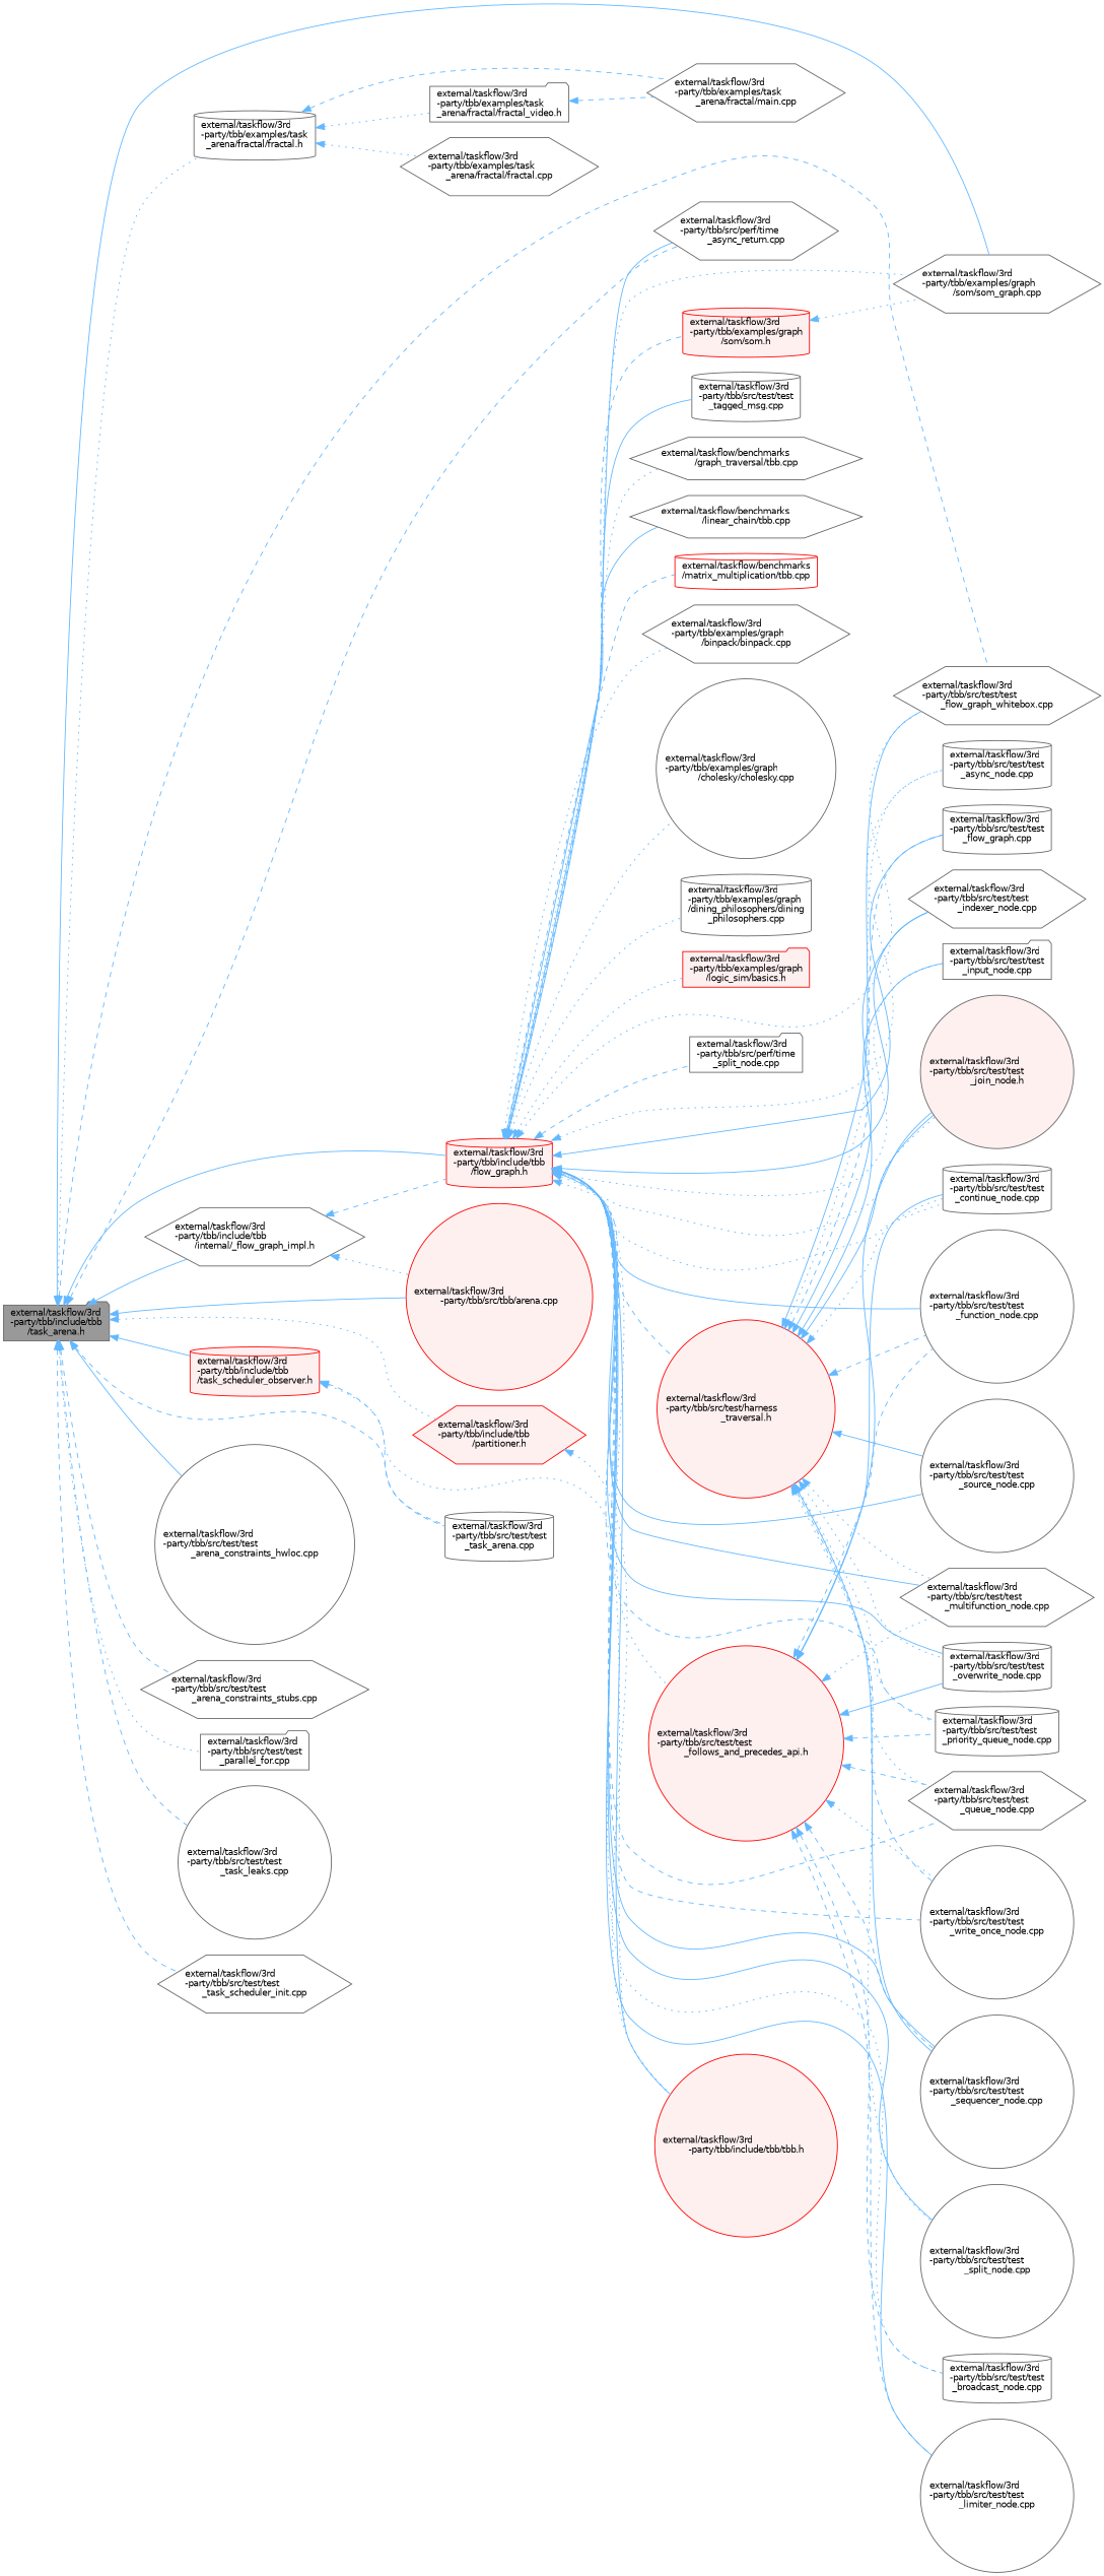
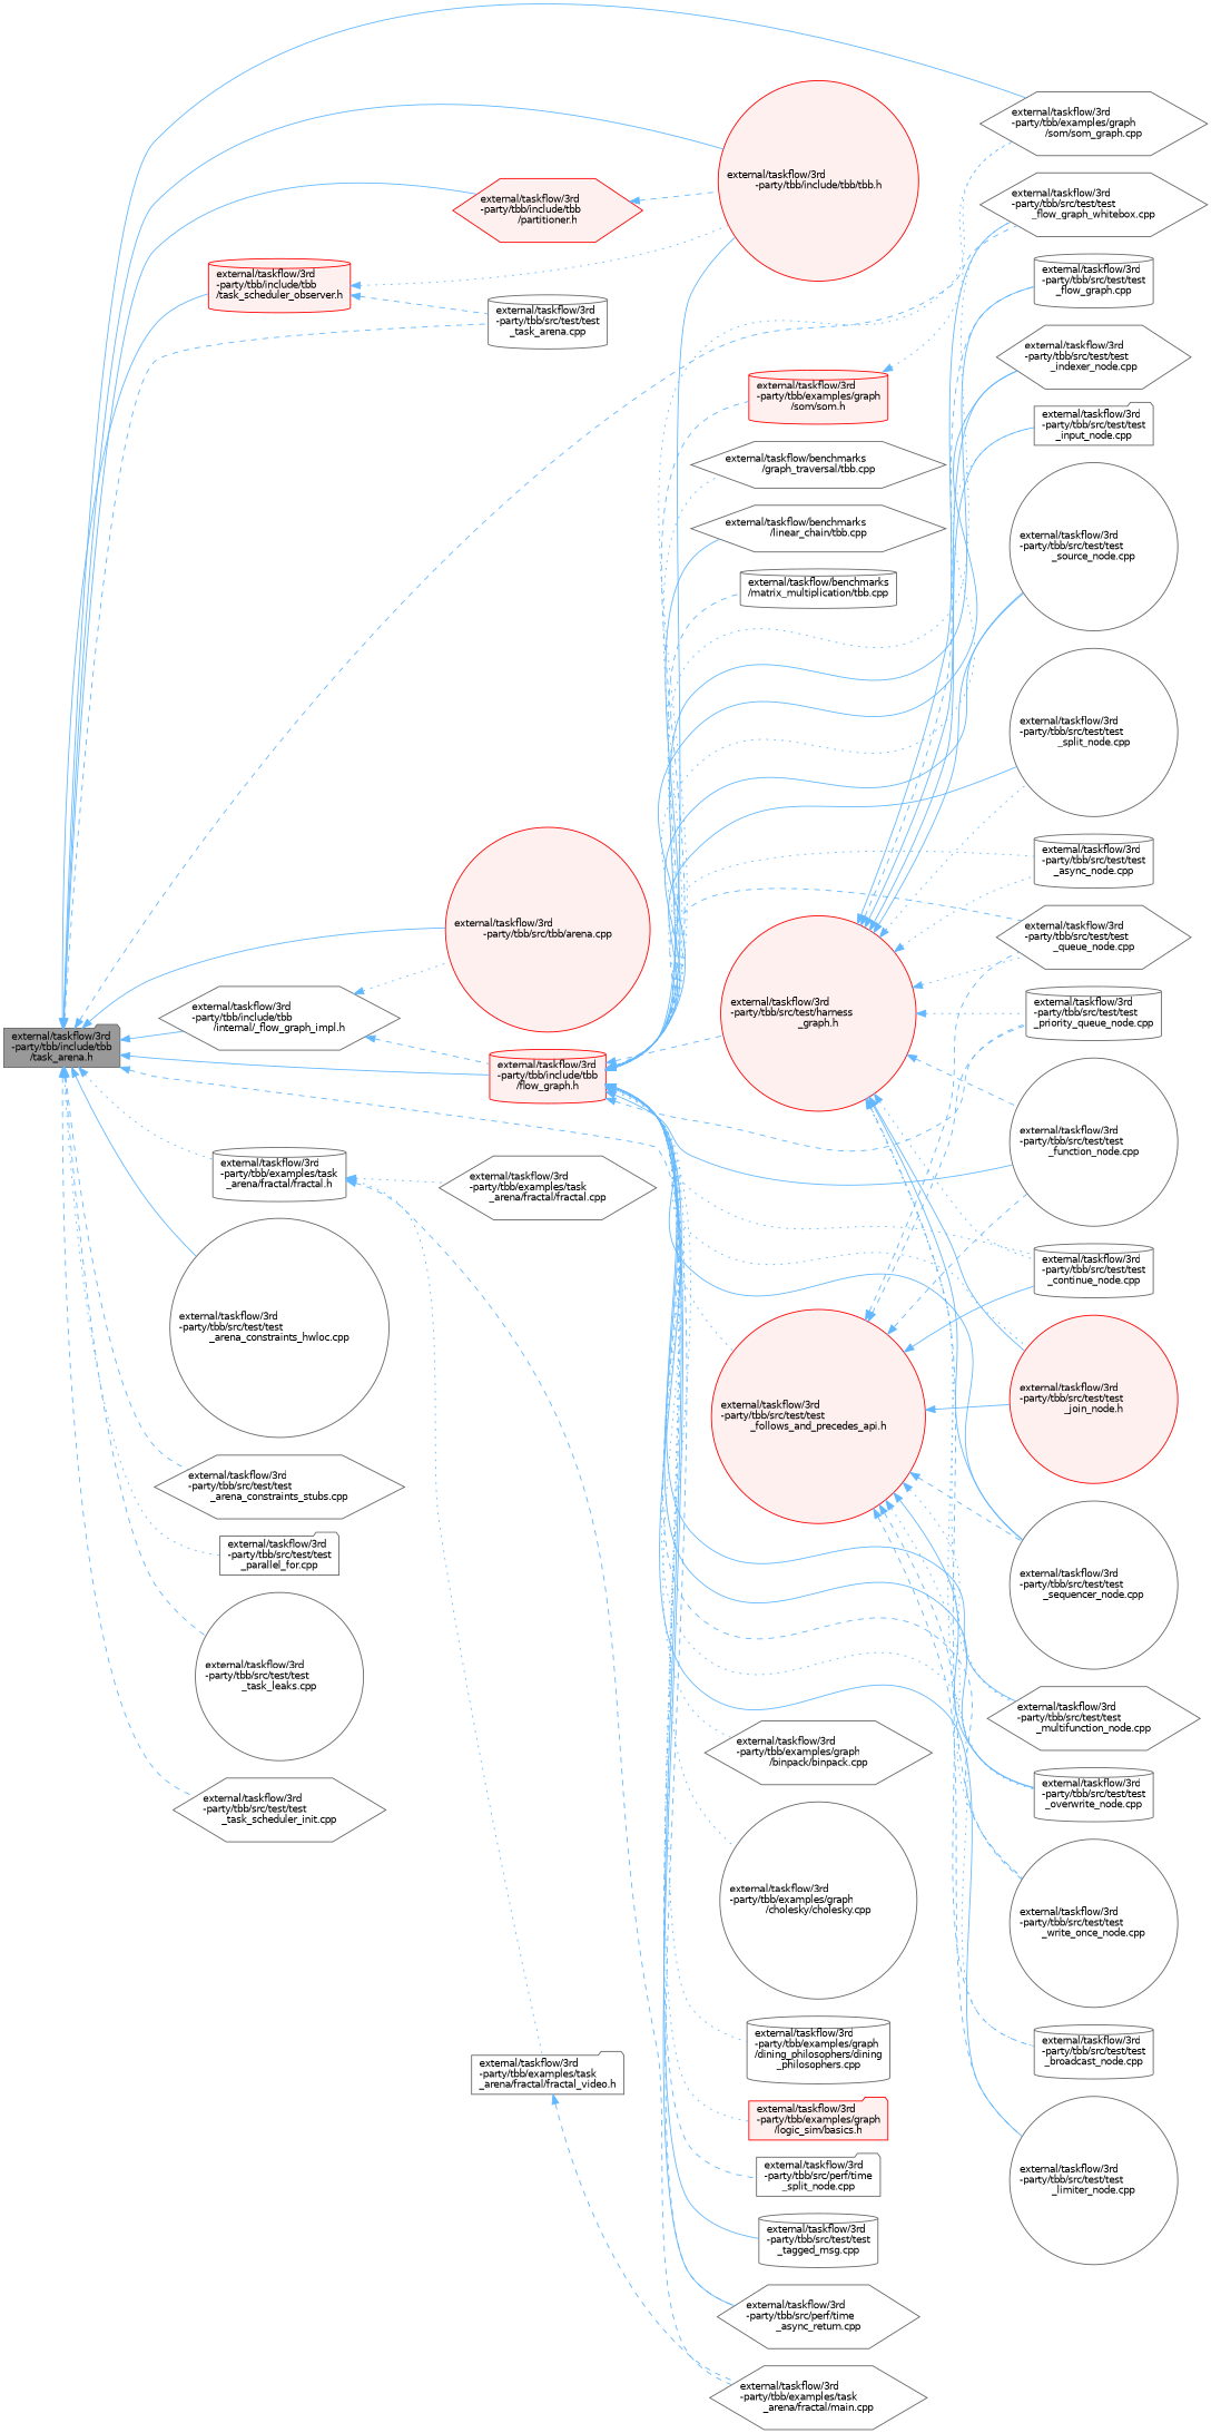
  digraph {
    rankdir=LR
    node [color=grey40 fillcolor=white fontname=Helvetica fontsize=10 shape=hexagon style=filled]
    edge [color=steelblue1 dir=back fontname=Helvetica fontsize=10 labelfontname=Helvetica labelfontsize=10 style=dotted]
    n1 [color=gray40 fillcolor=grey60 fontcolor=black height=0.2 label="external/taskflow/3rd\l-party/tbb/include/tbb\l/task_arena.h" shape=folder width=0.4]
    n2 [height=0.2 label="external/taskflow/3rd\l-party/tbb/examples/graph\l/som/som_graph.cpp" width=0.4]
    n3 [height=0.2 label="external/taskflow/3rd\l-party/tbb/examples/task\l_arena/fractal/fractal.h" shape=cylinder width=0.4]
    n4 [color=red fillcolor="#FFF0F0" height=0.2 label="external/taskflow/3rd\l-party/tbb/include/tbb\l/flow_graph.h" shape=cylinder width=0.4]
    n5 [color=red fillcolor="#FFF0F0" height=0.2 label="external/taskflow/3rd\l-party/tbb/include/tbb/tbb.h" shape=circle width=0.4]
    n6 [height=0.2 label="external/taskflow/3rd\l-party/tbb/src/perf/time\l_async_return.cpp" width=0.4]
    n7 [height=0.2 label="external/taskflow/3rd\l-party/tbb/src/test/test\l_flow_graph_whitebox.cpp" width=0.4]
    n8 [height=0.2 label="external/taskflow/3rd\l-party/tbb/include/tbb\l/internal/_flow_graph_impl.h" width=0.4]
    n9 [color=red fillcolor="#FFF0F0" height=0.2 label="external/taskflow/3rd\l-party/tbb/src/tbb/arena.cpp" shape=circle width=0.4]
    n10 [color=red fillcolor="#FFF0F0" height=0.2 label="external/taskflow/3rd\l-party/tbb/include/tbb\l/partitioner.h" width=0.4]
    n11 [color=red fillcolor="#FFF0F0" height=0.2 label="external/taskflow/3rd\l-party/tbb/include/tbb\l/task_scheduler_observer.h" shape=cylinder width=0.4]
    n12 [height=0.2 label="external/taskflow/3rd\l-party/tbb/src/test/test\l_task_arena.cpp" shape=cylinder width=0.4]
    n13 [height=0.2 label="external/taskflow/3rd\l-party/tbb/src/test/test\l_arena_constraints_hwloc.cpp" shape=circle width=0.4]
    n14 [height=0.2 label="external/taskflow/3rd\l-party/tbb/src/test/test\l_arena_constraints_stubs.cpp" width=0.4]
    n15 [height=0.2 label="external/taskflow/3rd\l-party/tbb/src/test/test\l_parallel_for.cpp" shape=folder width=0.4]
    n16 [height=0.2 label="external/taskflow/3rd\l-party/tbb/src/test/test\l_task_leaks.cpp" shape=circle width=0.4]
    n17 [height=0.2 label="external/taskflow/3rd\l-party/tbb/src/test/test\l_task_scheduler_init.cpp" width=0.4]
    n18 [height=0.2 label="external/taskflow/3rd\l-party/tbb/examples/task\l_arena/fractal/fractal.cpp" width=0.4]
    n19 [height=0.2 label="external/taskflow/3rd\l-party/tbb/examples/task\l_arena/fractal/fractal_video.h" shape=folder width=0.4]
    n20 [height=0.2 label="external/taskflow/3rd\l-party/tbb/examples/task\l_arena/fractal/main.cpp" width=0.4]
    n21 [height=0.2 label="external/taskflow/3rd\l-party/tbb/examples/graph\l/binpack/binpack.cpp" width=0.4]
    n22 [height=0.2 label="external/taskflow/3rd\l-party/tbb/examples/graph\l/cholesky/cholesky.cpp" shape=circle width=0.4]
    n23 [height=0.2 label="external/taskflow/3rd\l-party/tbb/examples/graph\l/dining_philosophers/dining\l_philosophers.cpp" shape=cylinder width=0.4]
    n24 [color=red fillcolor="#FFF0F0" height=0.2 label="external/taskflow/3rd\l-party/tbb/examples/graph\l/logic_sim/basics.h" shape=folder width=0.4]
    n25 [color=red fillcolor="#FFF0F0" height=0.2 label="external/taskflow/3rd\l-party/tbb/examples/graph\l/som/som.h" shape=cylinder width=0.4]
    n26 [height=0.2 label="external/taskflow/3rd\l-party/tbb/src/perf/time\l_split_node.cpp" shape=folder width=0.4]
-   n27 [color=red fillcolor="#FFF0F0" height=0.2 label="external/taskflow/3rd\l-party/tbb/src/test/harness\l_traversal.h" shape=circle width=0.4]
+   n27 [color=red fillcolor="#FFF0F0" height=0.2 label="external/taskflow/3rd\l-party/tbb/src/test/harness\l_graph.h" shape=circle width=0.4]
    n28 [height=0.2 label="external/taskflow/3rd\l-party/tbb/src/test/test\l_async_node.cpp" shape=cylinder width=0.4]
    n29 [height=0.2 label="external/taskflow/3rd\l-party/tbb/src/test/test\l_continue_node.cpp" shape=cylinder width=0.4]
    n30 [height=0.2 label="external/taskflow/3rd\l-party/tbb/src/test/test\l_flow_graph.cpp" shape=cylinder width=0.4]
    n31 [height=0.2 label="external/taskflow/3rd\l-party/tbb/src/test/test\l_function_node.cpp" shape=circle width=0.4]
    n32 [height=0.2 label="external/taskflow/3rd\l-party/tbb/src/test/test\l_indexer_node.cpp" width=0.4]
    n33 [height=0.2 label="external/taskflow/3rd\l-party/tbb/src/test/test\l_input_node.cpp" shape=folder width=0.4]
-   n34 [fillcolor="#FFF0F0" height=0.2 label="external/taskflow/3rd\l-party/tbb/src/test/test\l_join_node.h" shape=circle width=0.4]
+   n34 [color=red fillcolor="#FFF0F0" height=0.2 label="external/taskflow/3rd\l-party/tbb/src/test/test\l_join_node.h" shape=circle width=0.4]
    n35 [height=0.2 label="external/taskflow/3rd\l-party/tbb/src/test/test\l_multifunction_node.cpp" width=0.4]
    n36 [height=0.2 label="external/taskflow/3rd\l-party/tbb/src/test/test\l_overwrite_node.cpp" shape=cylinder width=0.4]
    n37 [height=0.2 label="external/taskflow/3rd\l-party/tbb/src/test/test\l_priority_queue_node.cpp" shape=cylinder width=0.4]
    n38 [height=0.2 label="external/taskflow/3rd\l-party/tbb/src/test/test\l_queue_node.cpp" width=0.4]
    n39 [height=0.2 label="external/taskflow/3rd\l-party/tbb/src/test/test\l_sequencer_node.cpp" shape=circle width=0.4]
    n40 [height=0.2 label="external/taskflow/3rd\l-party/tbb/src/test/test\l_source_node.cpp" shape=circle width=0.4]
    n41 [height=0.2 label="external/taskflow/3rd\l-party/tbb/src/test/test\l_split_node.cpp" shape=circle width=0.4]
    n42 [height=0.2 label="external/taskflow/3rd\l-party/tbb/src/test/test\l_write_once_node.cpp" shape=circle width=0.4]
    n43 [height=0.2 label="external/taskflow/3rd\l-party/tbb/src/test/test\l_broadcast_node.cpp" shape=cylinder width=0.4]
    n44 [color=red fillcolor="#FFF0F0" height=0.2 label="external/taskflow/3rd\l-party/tbb/src/test/test\l_follows_and_precedes_api.h" shape=circle width=0.4]
    n45 [height=0.2 label="external/taskflow/3rd\l-party/tbb/src/test/test\l_limiter_node.cpp" shape=circle width=0.4]
    n46 [height=0.2 label="external/taskflow/3rd\l-party/tbb/src/test/test\l_tagged_msg.cpp" shape=cylinder width=0.4]
    n47 [height=0.2 label="external/taskflow/benchmarks\l/graph_traversal/tbb.cpp" width=0.4]
    n48 [height=0.2 label="external/taskflow/benchmarks\l/linear_chain/tbb.cpp" width=0.4]
-   n49 [color=red height=0.2 label="external/taskflow/benchmarks\l/matrix_multiplication/tbb.cpp" shape=cylinder width=0.4]
+   n49 [height=0.2 label="external/taskflow/benchmarks\l/matrix_multiplication/tbb.cpp" shape=cylinder width=0.4]
    n1 -> n2 [style=solid]
    n1 -> n3
    n1 -> n4 [style=solid]
+   n1 -> n5 [style=solid]
    n1 -> n6 [style=dashed]
    n1 -> n7 [style=dashed]
    n1 -> n8 [style=solid]
    n1 -> n9 [style=solid]
-   n1 -> n10
+   n1 -> n10 [style=solid]
    n1 -> n11 [style=solid]
    n1 -> n12 [style=dashed]
    n1 -> n13 [style=solid]
    n1 -> n14 [style=dashed]
    n1 -> n15
    n1 -> n16 [style=dashed]
    n1 -> n17 [style=dashed]
    n3 -> n18
    n3 -> n19
    n3 -> n20 [style=dashed]
    n4 -> n2
    n4 -> n5 [style=solid]
    n4 -> n6 [style=solid]
    n4 -> n7
    n4 -> n21
    n4 -> n22
    n4 -> n23
    n4 -> n24
    n4 -> n25 [style=dashed]
    n4 -> n26 [style=dashed]
    n4 -> n27 [style=dashed]
    n4 -> n28
    n4 -> n29
    n4 -> n30 [style=solid]
    n4 -> n31 [style=solid]
    n4 -> n32 [style=solid]
    n4 -> n33
    n4 -> n34
    n4 -> n35 [style=solid]
    n4 -> n36 [style=solid]
    n4 -> n37 [style=dashed]
    n4 -> n38 [style=dashed]
    n4 -> n39 [style=solid]
    n4 -> n40 [style=solid]
    n4 -> n41 [style=solid]
    n4 -> n42 [style=dashed]
    n4 -> n43
    n4 -> n44
    n4 -> n45 [style=solid]
    n4 -> n46 [style=solid]
    n4 -> n47
    n4 -> n48 [style=solid]
    n4 -> n49 [style=dashed]
    n8 -> n4 [style=dashed]
    n8 -> n9
-   n10 -> n5
+   n10 -> n5 [style=dashed]
    n11 -> n5
    n11 -> n12 [style=dashed]
    n19 -> n20 [style=dashed]
    n25 -> n2
    n27 -> n7 [style=solid]
    n27 -> n28
    n27 -> n29
    n27 -> n30 [style=dashed]
    n27 -> n31 [style=dashed]
    n27 -> n32 [style=solid]
    n27 -> n33 [style=solid]
    n27 -> n34 [style=solid]
    n27 -> n35
    n27 -> n36
    n27 -> n37
    n27 -> n38
    n27 -> n39 [style=solid]
    n27 -> n40 [style=solid]
    n27 -> n41
    n27 -> n42 [style=dashed]
    n44 -> n29 [style=solid]
    n44 -> n31 [style=dashed]
    n44 -> n34 [style=solid]
    n44 -> n35
    n44 -> n36 [style=solid]
    n44 -> n37 [style=dashed]
    n44 -> n38 [style=dashed]
    n44 -> n39 [style=dashed]
    n44 -> n42
    n44 -> n43 [style=dashed]
    n44 -> n45 [style=dashed]
  }
